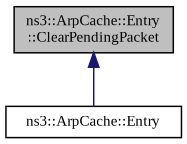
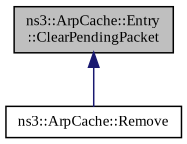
  digraph {
    rankdir=TB
    fontname="Liberation Serif"
    node [color=black fontname="Liberation Serif" fontsize=10 shape=record style=filled]
    n1 [fillcolor=grey75 fontcolor=black height=0.2 label="ns3::ArpCache::Entry\l::ClearPendingPacket" width=0.4]
-   n2 [fillcolor=white height=0.2 label="ns3::ArpCache::Entry" width=0.4]
+   n2 [fillcolor=white height=0.2 label="ns3::ArpCache::Remove" width=0.4]
    n1 -> n2 [color=midnightblue dir=back fontname="Liberation Serif" fontsize=10 labelfontname=Helvetica labelfontsize=10 style=solid]
  }
